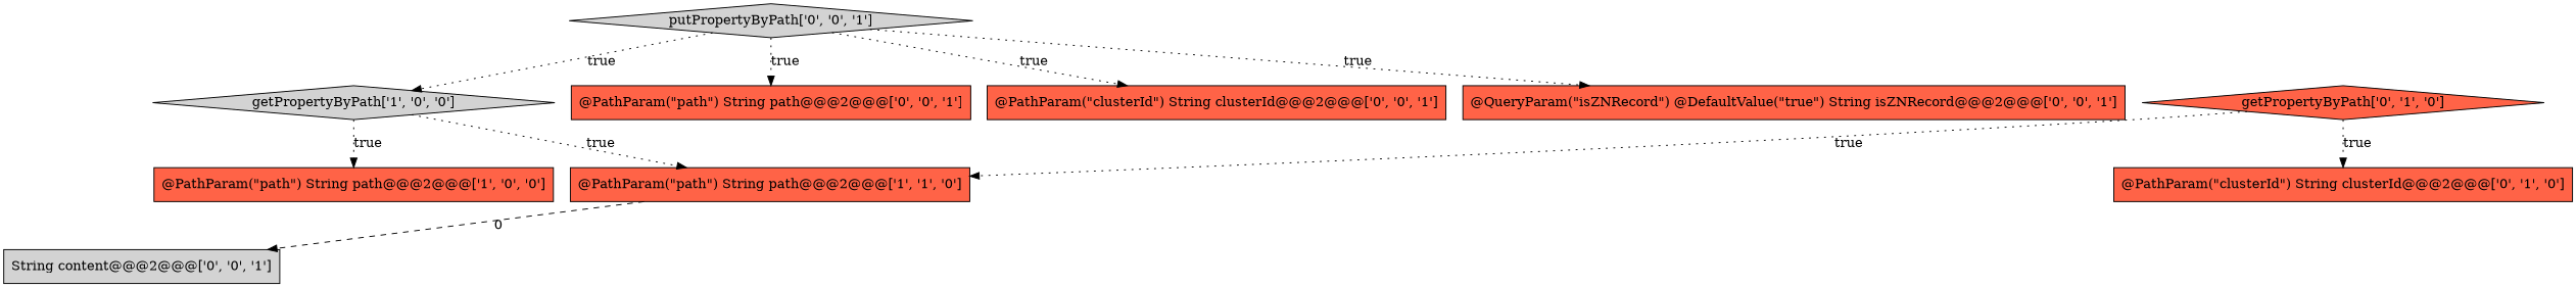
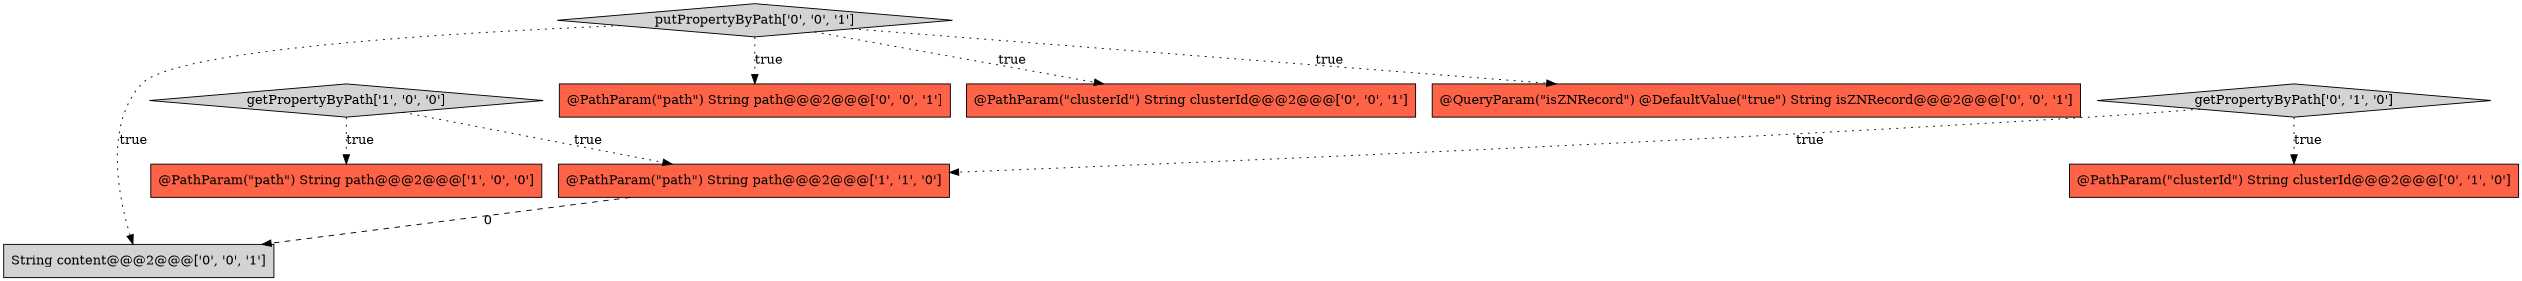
  digraph {
    node [fillcolor=tomato shape=box style=filled]
    edge [style=dotted]
    n1 [fillcolor=lightgray label="getPropertyByPath['1', '0', '0']" shape=diamond]
    n2 [label="@PathParam(\"path\") String path@@@2@@@['1', '1', '0']"]
    n3 [label="@PathParam(\"path\") String path@@@2@@@['1', '0', '0']"]
    n4 [fillcolor=lightgray label="String content@@@2@@@['0', '0', '1']"]
    n5 [label="@PathParam(\"path\") String path@@@2@@@['0', '0', '1']"]
    n6 [label="@PathParam(\"clusterId\") String clusterId@@@2@@@['0', '0', '1']"]
-   n7 [label="getPropertyByPath['0', '1', '0']" shape=diamond]
+   n7 [fillcolor=lightgray label="getPropertyByPath['0', '1', '0']" shape=diamond]
    n8 [label="@PathParam(\"clusterId\") String clusterId@@@2@@@['0', '1', '0']"]
    n9 [fillcolor=lightgray label="putPropertyByPath['0', '0', '1']" shape=diamond]
    n10 [label="@QueryParam(\"isZNRecord\") @DefaultValue(\"true\") String isZNRecord@@@2@@@['0', '0', '1']"]
    n1 -> n2 [label=true]
    n1 -> n3 [label=true]
    n2 -> n4 [label=0 style=dashed]
    n7 -> n2 [label=true]
    n7 -> n8 [label=true]
-   n9 -> n1 [label=true]
+   n9 -> n4 [label=true]
    n9 -> n5 [label=true]
    n9 -> n6 [label=true]
    n9 -> n10 [label=true]
  }
